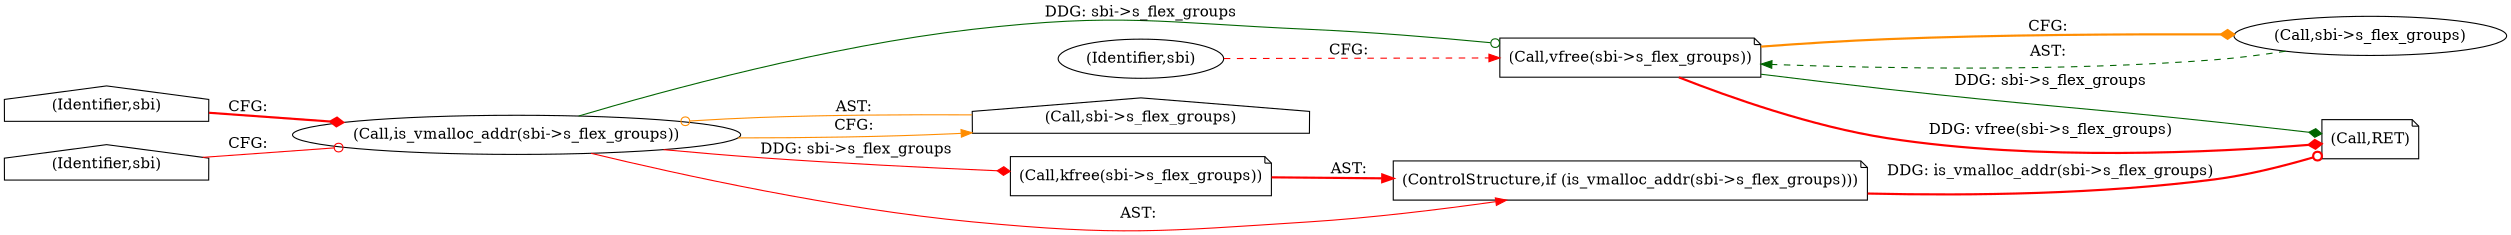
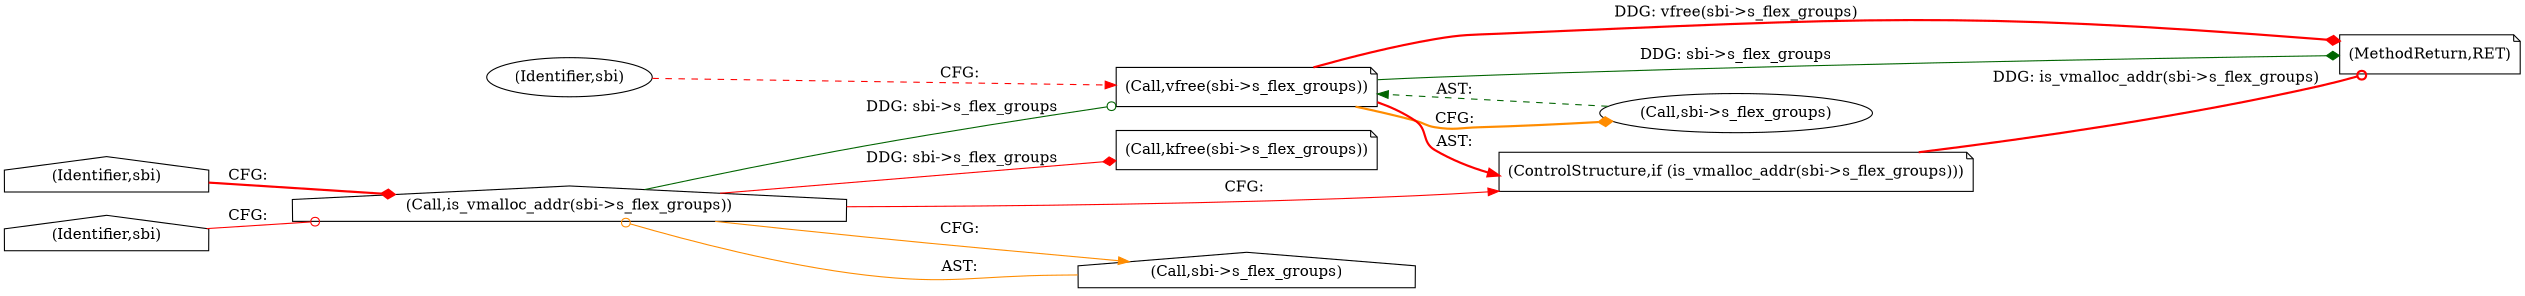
  digraph {
    rankdir=LR
    node [shape=note]
    edge [arrowhead=diamond color=red style=solid]
    n1 [label="(Call,vfree(sbi->s_flex_groups))"]
-   n2 [label="(Call,RET)"]
+   n2 [label="(MethodReturn,RET)"]
    n3 [label="(Call,sbi->s_flex_groups)" shape=ellipse]
    n4 [label="(ControlStructure,if (is_vmalloc_addr(sbi->s_flex_groups)))"]
-   n5 [label="(Call,is_vmalloc_addr(sbi->s_flex_groups))" shape=ellipse]
+   n5 [label="(Call,is_vmalloc_addr(sbi->s_flex_groups))" shape=house]
    n6 [label="(Call,sbi->s_flex_groups)" shape=house]
    n7 [label="(Call,kfree(sbi->s_flex_groups))"]
    n8 [label="(Identifier,sbi)" shape=house]
    n9 [label="(Identifier,sbi)" shape=ellipse]
    n10 [label="(Identifier,sbi)" shape=house]
    n1 -> n2 [label="DDG: vfree(sbi->s_flex_groups)" style=bold]
    n1 -> n2 [color=darkgreen label="DDG: sbi->s_flex_groups"]
    n1 -> n3 [color=darkorange label="CFG: " style=bold]
-   n7 -> n4 [arrowhead=normal label="AST: " style=bold]
+   n1 -> n4 [arrowhead=normal label="AST: " style=bold]
    n3 -> n1 [arrowhead=normal color=darkgreen label="AST: " style=dashed]
    n4 -> n2 [arrowhead=odot label="DDG: is_vmalloc_addr(sbi->s_flex_groups)" style=bold]
    n5 -> n1 [arrowhead=odot color=darkgreen label="DDG: sbi->s_flex_groups"]
-   n5 -> n4 [arrowhead=normal label="AST: "]
+   n5 -> n4 [arrowhead=normal label="CFG: "]
    n5 -> n6 [arrowhead=normal color=darkorange label="CFG: "]
    n5 -> n7 [label="DDG: sbi->s_flex_groups"]
    n6 -> n5 [arrowhead=odot color=darkorange label="AST: "]
    n8 -> n5 [label="CFG: " style=bold]
    n9 -> n1 [arrowhead=normal label="CFG: " style=dashed]
    n10 -> n5 [arrowhead=odot label="CFG: "]
  }
